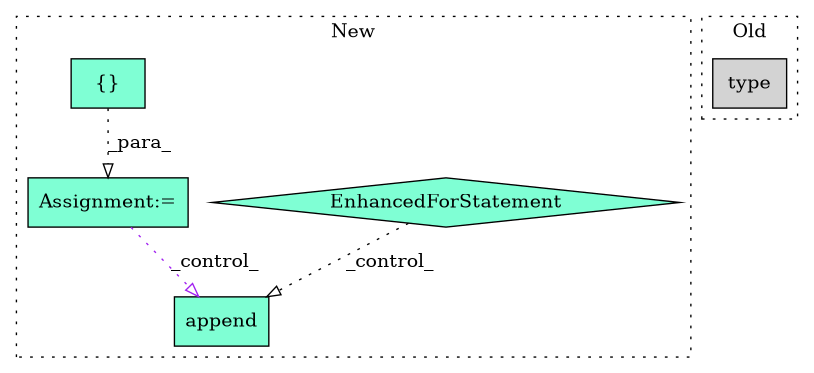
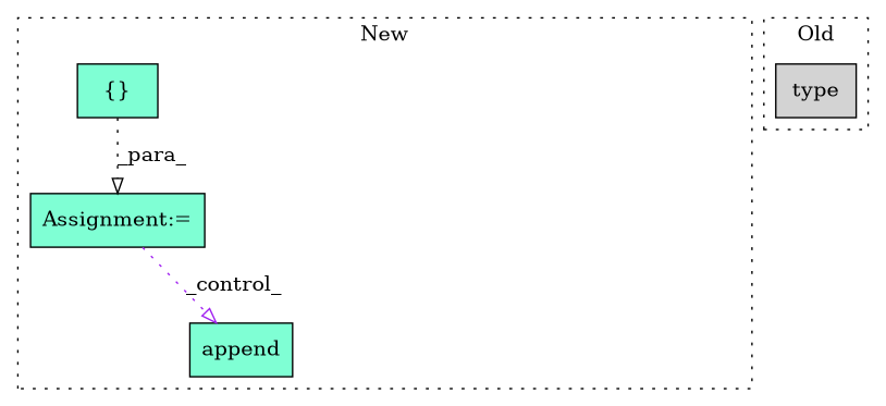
  digraph {
    node [a=32 fillcolor=aquamarine shape=box style=filled]
    edge [arrowhead=onormal color=black style=dotted]
    n1 [l="7,1" label=append s="15707,15747"]
-   n2 [a=70 l="61,2" label=EnhancedForStatement s="15364,15447" shape=diamond]
    n3 [a=4 l=2 label="{}" s=15352]
    n4 [a=7 l=1 label="Assignment:=" s=15342]
    n5 [fillcolor=lightgrey l="5,1" label=type s="15112,15122"]
    subgraph cluster_1 {
      label=New
      style=dotted
      n1
-     n2
      n3
      n4
    }
    subgraph cluster_2 {
      label=Old
      style=dotted
      n5
    }
-   n2 -> n1 [label=_control_]
    n3 -> n4 [label=_para_]
    n4 -> n1 [color=purple label=_control_]
  }
